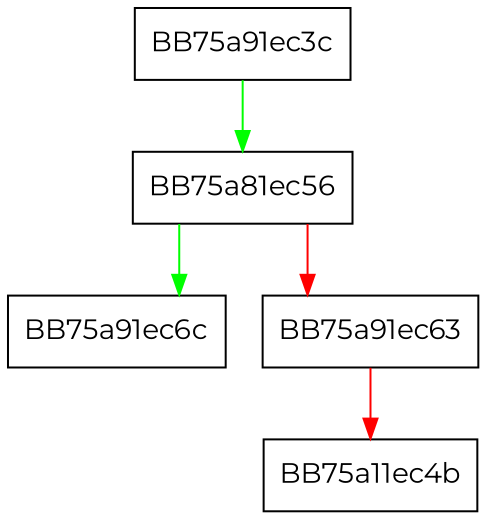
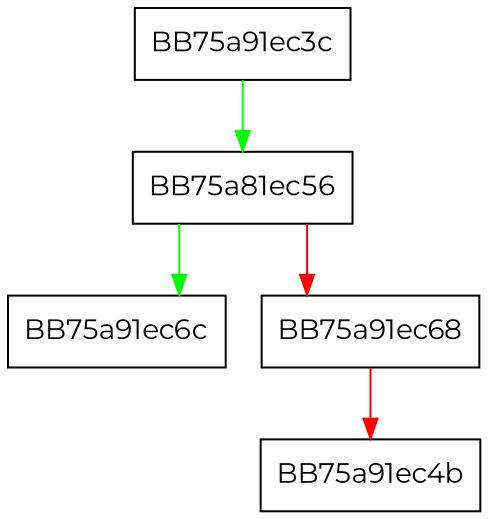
  digraph {
    fontname=Montserrat
    splines=ortho
    node [fontname=Montserrat shape=box]
    edge [color=green fontname=Montserrat]
    n1 [label=BB75a81ec56]
    BB75a91ec3c
    BB75a91ec6c
-   BB75a91ec63
-   BB75a91ec4b [label=BB75a11ec4b]
+   BB75a91ec63 [label=BB75a91ec68]
+   BB75a91ec4b
    n1 -> BB75a91ec6c
    n1 -> BB75a91ec63 [color=red]
    BB75a91ec3c -> n1
    BB75a91ec63 -> BB75a91ec4b [color=red]
  }
